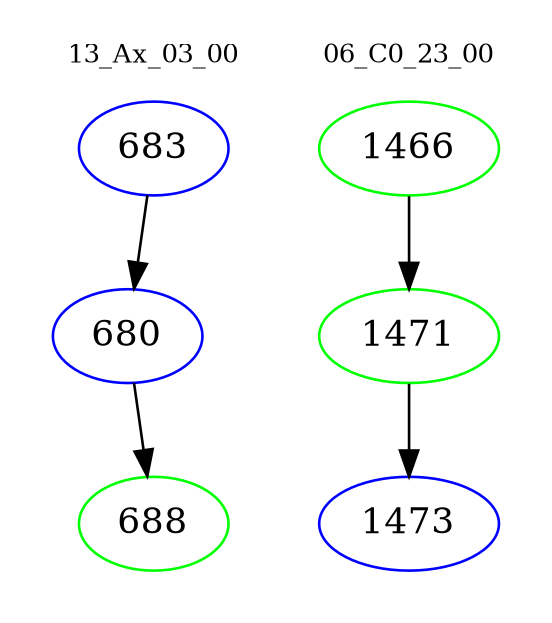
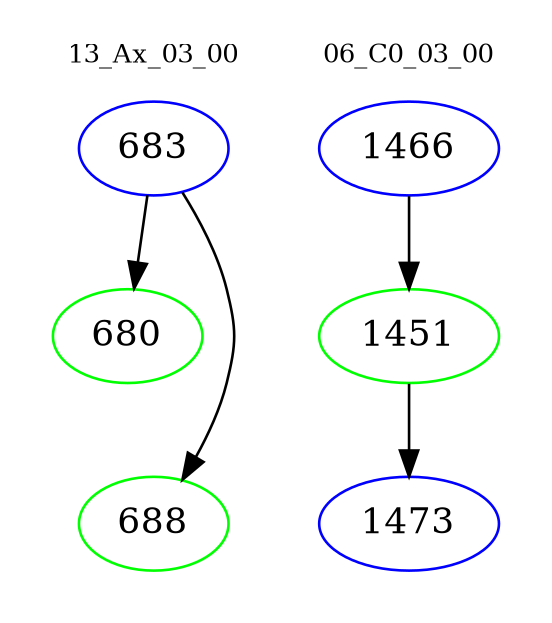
  digraph {
    node [color=blue]
    edge [color=black]
    n1 [label=683]
-   n2 [label=680]
+   n2 [color=green label=680]
    n3 [color=green label=688]
-   n4 [color=green label=1466]
-   n5 [color=green label=1471]
+   n4 [label=1466]
+   n5 [color=green label=1451]
    n6 [label=1473]
    subgraph cluster_1 {
      color=white
      fontsize=10
      label="13_Ax_03_00"
      n1
      n2
      n3
    }
    subgraph cluster_2 {
      color=white
      fontsize=10
-     label="06_C0_23_00"
+     label="06_C0_03_00"
      n4
      n5
      n6
    }
    n1 -> n2
-   n2 -> n3
+   n1 -> n3
    n4 -> n5
    n5 -> n6
  }
